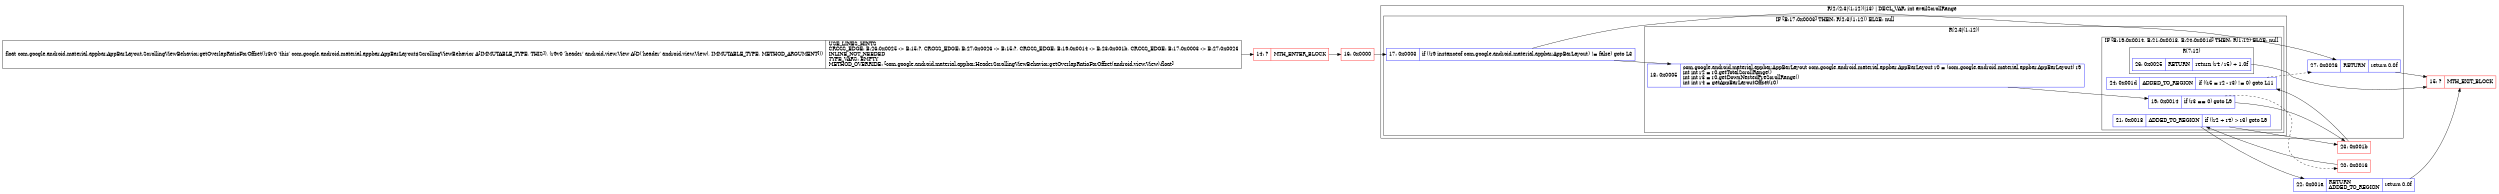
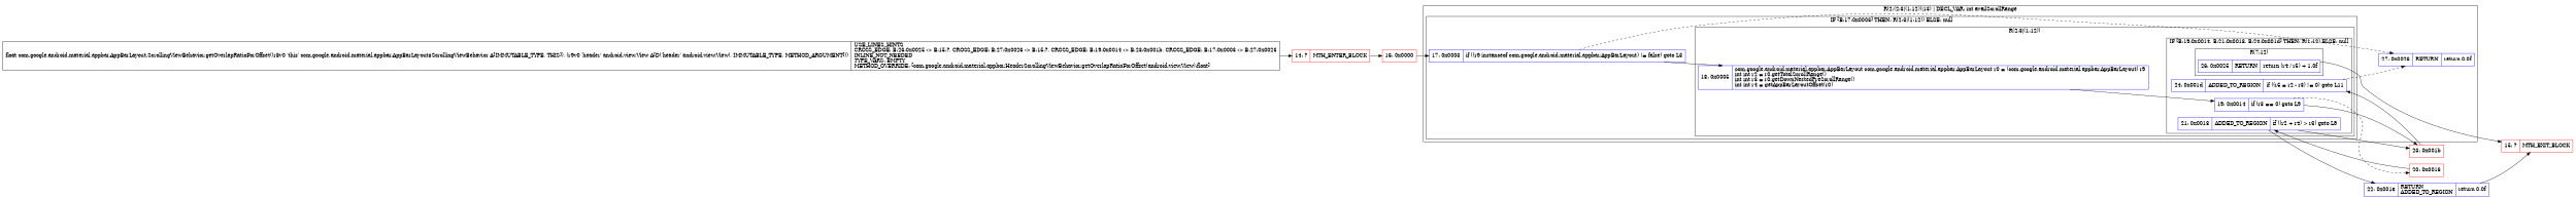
  digraph {
    rankdir=LR
    node [color=blue shape=record]
    n1 [label="{26\:\ 0x0025|RETURN\l|return (r4 \/ r5) + 1.0f\l}"]
    n2 [label="{19\:\ 0x0014|if (r3 == 0) goto L9\l}"]
    n3 [label="{21\:\ 0x0018|ADDED_TO_REGION\l|if ((r2 + r4) \> r3) goto L9\l}"]
    n4 [label="{24\:\ 0x001d|ADDED_TO_REGION\l|if ((r5 = r2 \- r3) != 0) goto L11\l}"]
    n5 [label="{18\:\ 0x0005|com.google.android.material.appbar.AppBarLayout com.google.android.material.appbar.AppBarLayout r0 = (com.google.android.material.appbar.AppBarLayout) r9\lint int r2 = r0.getTotalScrollRange()\lint int r3 = r0.getDownNestedPreScrollRange()\lint int r4 = getAppBarLayoutOffset(r0)\l}"]
    n6 [label="{17\:\ 0x0003|if ((r9 instanceof com.google.android.material.appbar.AppBarLayout) != false) goto L3\l}"]
    n7 [label="{27\:\ 0x0026|RETURN\l|return 0.0f\l}"]
    n8 [color=red label="{15\:\ ?|MTH_EXIT_BLOCK\l}"]
    n9 [color=red label="{20\:\ 0x0016}"]
    n10 [color=red label="{23\:\ 0x001b}"]
    n11 [label="{22\:\ 0x001a|RETURN\lADDED_TO_REGION\l|return 0.0f\l}"]
    n12 [color=red label="{14\:\ ?|MTH_ENTER_BLOCK\l}"]
    n13 [color=red label="{16\:\ 0x0000}"]
    n14 [label="{float com.google.android.material.appbar.AppBarLayout.ScrollingViewBehavior.getOverlapRatioForOffset((r8v0 'this' com.google.android.material.appbar.AppBarLayout$ScrollingViewBehavior A[IMMUTABLE_TYPE, THIS]), (r9v0 'header' android.view.View A[D('header' android.view.View), IMMUTABLE_TYPE, METHOD_ARGUMENT]))  | USE_LINES_HINTS\lCROSS_EDGE: B:26:0x0025 \-\> B:15:?, CROSS_EDGE: B:27:0x0026 \-\> B:15:?, CROSS_EDGE: B:19:0x0014 \-\> B:23:0x001b, CROSS_EDGE: B:17:0x0003 \-\> B:27:0x0026\lINLINE_NOT_NEEDED\lTYPE_VARS: EMPTY\lMETHOD_OVERRIDE: [com.google.android.material.appbar.HeaderScrollingViewBehavior.getOverlapRatioForOffset(android.view.View):float]\l}" color=""]
    subgraph cluster_1 {
      label="R(2:(2:3|(1:12))|13) | DECL_VAR: int availScrollRange\l"
      n7
      subgraph cluster_2 {
        label="IF [B:17:0x0003] THEN: R(2:3|(1:12)) ELSE: null"
        n6
        subgraph cluster_3 {
          label="R(2:3|(1:12))"
          n5
          subgraph cluster_4 {
            label="IF [B:19:0x0014, B:21:0x0018, B:24:0x001d] THEN: R(1:12) ELSE: null"
            n2
            n3
            n4
            subgraph cluster_5 {
              label="R(7:12)"
              n1
            }
          }
        }
      }
    }
    n1 -> n8
    n2 -> n9 [style=dashed]
    n2 -> n10
    n3 -> n10
    n3 -> n11 [style=solid]
    n4 -> n7 [style=dashed]
    n5 -> n2
    n6 -> n5
-   n6 -> n7 [style=solid]
-   n7 -> n8
+   n6 -> n7 [style=dashed]
    n9 -> n3
    n10 -> n4
    n11 -> n8
    n12 -> n13
    n13 -> n6
    n14 -> n12
  }
